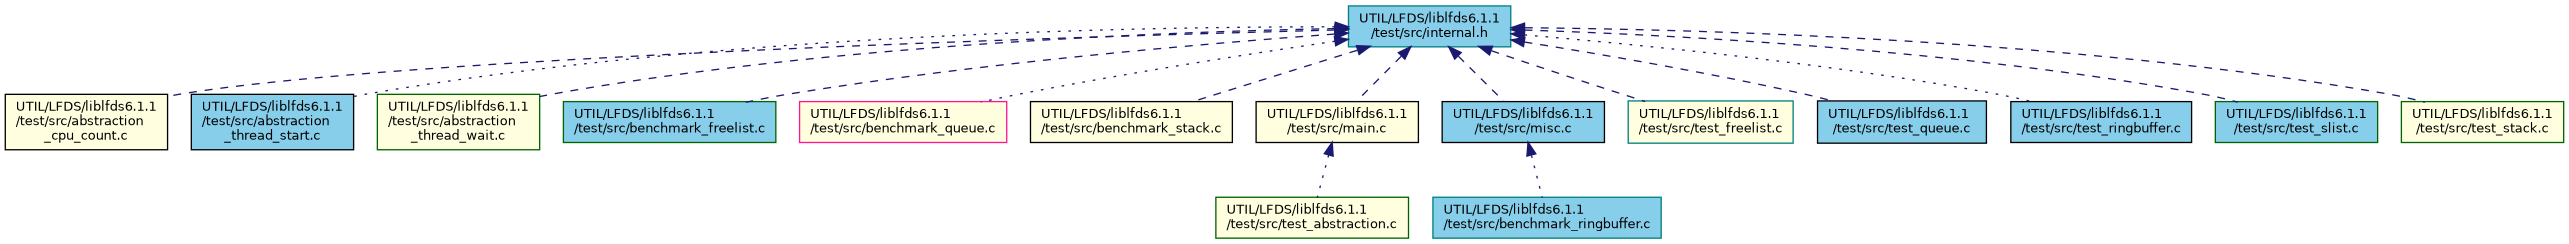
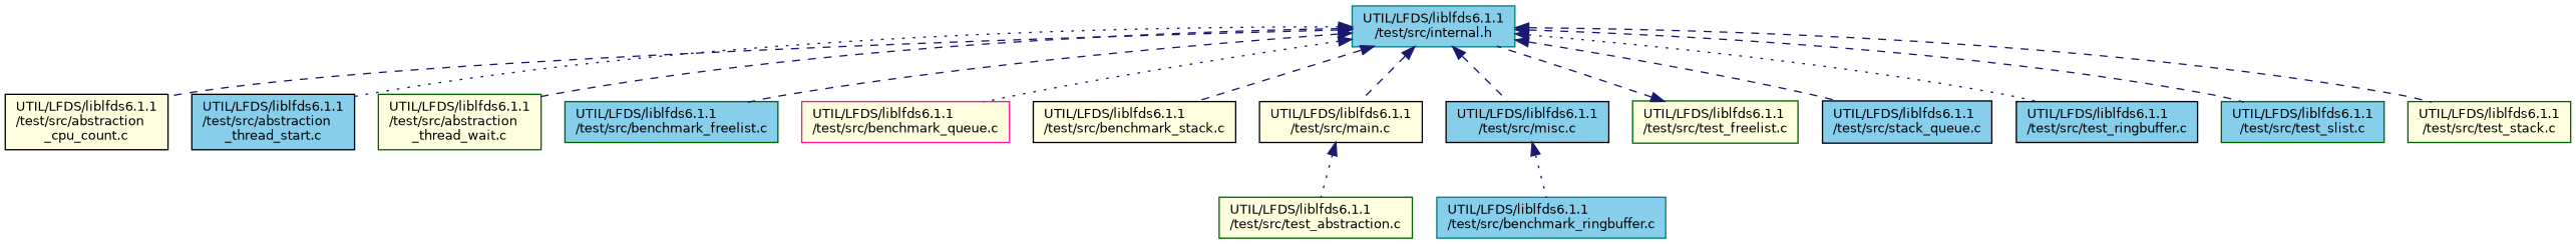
  digraph {
    node [color=black fillcolor=skyblue fontname=Helvetica fontsize=10 shape=record style=filled]
    edge [color=midnightblue dir=back fontname=Helvetica fontsize=10 labelfontname=Helvetica labelfontsize=10 style=dashed]
    n1 [color=teal fontcolor=black height=0.2 label="UTIL/LFDS/liblfds6.1.1\l/test/src/internal.h" width=0.4]
    n2 [fillcolor=lightyellow height=0.2 label="UTIL/LFDS/liblfds6.1.1\l/test/src/abstraction\l_cpu_count.c" width=0.4]
    n3 [height=0.2 label="UTIL/LFDS/liblfds6.1.1\l/test/src/abstraction\l_thread_start.c" width=0.4]
    n4 [color=darkgreen fillcolor=lightyellow height=0.2 label="UTIL/LFDS/liblfds6.1.1\l/test/src/abstraction\l_thread_wait.c" width=0.4]
    n5 [color=darkgreen height=0.2 label="UTIL/LFDS/liblfds6.1.1\l/test/src/benchmark_freelist.c" width=0.4]
    n6 [color=deeppink fillcolor=lightyellow height=0.2 label="UTIL/LFDS/liblfds6.1.1\l/test/src/benchmark_queue.c" width=0.4]
    n7 [fillcolor=lightyellow height=0.2 label="UTIL/LFDS/liblfds6.1.1\l/test/src/benchmark_stack.c" width=0.4]
    n8 [fillcolor=lightyellow height=0.2 label="UTIL/LFDS/liblfds6.1.1\l/test/src/main.c" width=0.4]
    n9 [height=0.2 label="UTIL/LFDS/liblfds6.1.1\l/test/src/misc.c" width=0.4]
-   n10 [color=teal fillcolor=lightyellow height=0.2 label="UTIL/LFDS/liblfds6.1.1\l/test/src/test_freelist.c" width=0.4]
-   n11 [height=0.2 label="UTIL/LFDS/liblfds6.1.1\l/test/src/test_queue.c" width=0.4]
+   n10 [color=darkgreen fillcolor=lightyellow height=0.2 label="UTIL/LFDS/liblfds6.1.1\l/test/src/test_freelist.c" width=0.4]
+   n11 [height=0.2 label="UTIL/LFDS/liblfds6.1.1\l/test/src/stack_queue.c" width=0.4]
    n12 [height=0.2 label="UTIL/LFDS/liblfds6.1.1\l/test/src/test_ringbuffer.c" width=0.4]
    n13 [color=darkgreen height=0.2 label="UTIL/LFDS/liblfds6.1.1\l/test/src/test_slist.c" width=0.4]
    n14 [color=darkgreen fillcolor=lightyellow height=0.2 label="UTIL/LFDS/liblfds6.1.1\l/test/src/test_stack.c" width=0.4]
    n15 [color=teal height=0.2 label="UTIL/LFDS/liblfds6.1.1\l/test/src/benchmark_ringbuffer.c" width=0.4]
    n16 [color=darkgreen fillcolor=lightyellow height=0.2 label="UTIL/LFDS/liblfds6.1.1\l/test/src/test_abstraction.c" width=0.4]
    n1 -> n2
    n1 -> n3 [style=dotted]
    n1 -> n4
    n1 -> n5
    n1 -> n6 [style=dotted]
    n1 -> n7
    n1 -> n8
    n1 -> n9
-   n1 -> n10
+   n10 -> n1
    n1 -> n11
    n1 -> n12 [style=dotted]
    n1 -> n13
    n1 -> n14
    n8 -> n16 [style=dotted]
    n9 -> n15 [style=dotted]
  }
